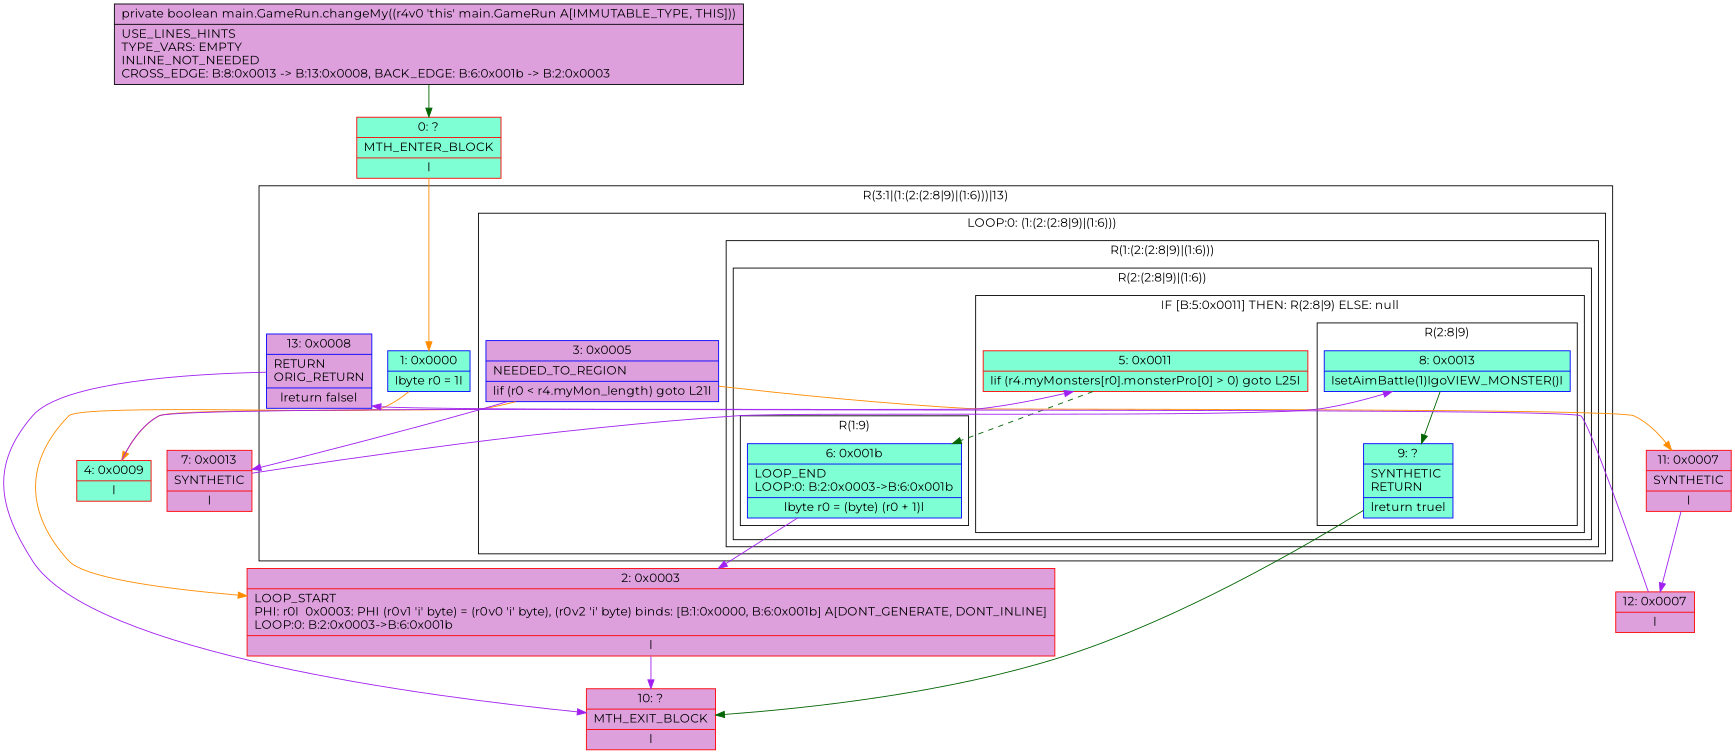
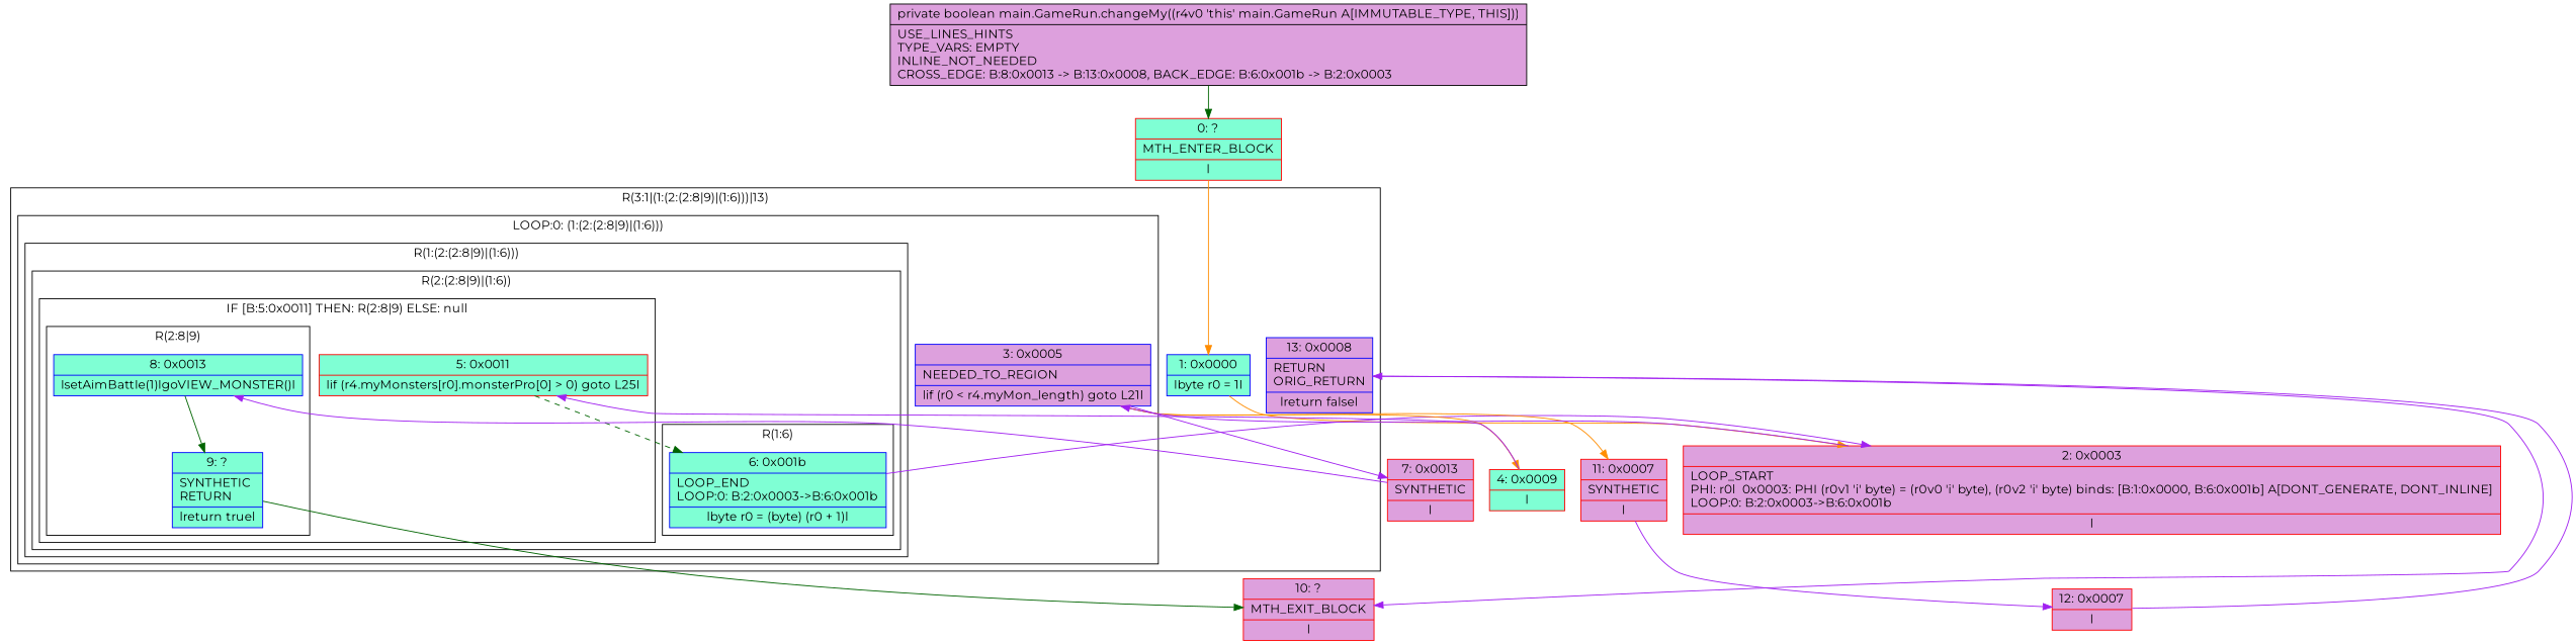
  digraph {
    fontname=Montserrat
    node [color=red fillcolor=plum fontname=Montserrat shape=record style=filled]
    edge [color=purple fontname=Montserrat]
    n1 [color=blue fillcolor=aquamarine label="{8\:\ 0x0013|lsetAimBattle(1)lgoVIEW_MONSTER()l}"]
    n2 [color=blue fillcolor=aquamarine label="{9\:\ ?|SYNTHETIC\lRETURN\l|lreturn truel}"]
    n3 [fillcolor=aquamarine label="{5\:\ 0x0011|lif (r4.myMonsters[r0].monsterPro[0] \> 0) goto L25l}"]
    n4 [color=blue fillcolor=aquamarine label="{6\:\ 0x001b|LOOP_END\lLOOP:0: B:2:0x0003\-\>B:6:0x001b\l|lbyte r0 = (byte) (r0 + 1)l}"]
    n5 [color=blue label="{3\:\ 0x0005|NEEDED_TO_REGION\l|lif (r0 \< r4.myMon_length) goto L21l}"]
    n6 [color=blue fillcolor=aquamarine label="{1\:\ 0x0000|lbyte r0 = 1l}"]
    n7 [color=blue label="{13\:\ 0x0008|RETURN\lORIG_RETURN\l|lreturn falsel}"]
    n8 [label="{10\:\ ?|MTH_EXIT_BLOCK\l|l}"]
    n9 [label="{2\:\ 0x0003|LOOP_START\lPHI: r0l  0x0003: PHI (r0v1 'i' byte) = (r0v0 'i' byte), (r0v2 'i' byte) binds: [B:1:0x0000, B:6:0x001b] A[DONT_GENERATE, DONT_INLINE]\lLOOP:0: B:2:0x0003\-\>B:6:0x001b\l|l}"]
    n10 [fillcolor=aquamarine label="{4\:\ 0x0009|l}"]
    n11 [label="{11\:\ 0x0007|SYNTHETIC\l|l}"]
    n12 [label="{7\:\ 0x0013|SYNTHETIC\l|l}"]
    n13 [label="{12\:\ 0x0007|l}"]
    n14 [fillcolor=aquamarine label="{0\:\ ?|MTH_ENTER_BLOCK\l|l}"]
    n15 [label="{private boolean main.GameRun.changeMy((r4v0 'this' main.GameRun A[IMMUTABLE_TYPE, THIS]))  | USE_LINES_HINTS\lTYPE_VARS: EMPTY\lINLINE_NOT_NEEDED\lCROSS_EDGE: B:8:0x0013 \-\> B:13:0x0008, BACK_EDGE: B:6:0x001b \-\> B:2:0x0003\l}" color=""]
    subgraph cluster_1 {
      label="R(3:1|(1:(2:(2:8|9)|(1:6)))|13)"
      n6
      n7
      subgraph cluster_2 {
        label="LOOP:0: (1:(2:(2:8|9)|(1:6)))"
        n5
        subgraph cluster_3 {
          label="R(1:(2:(2:8|9)|(1:6)))"
          subgraph cluster_4 {
            label="R(2:(2:8|9)|(1:6))"
            subgraph cluster_5 {
              label="IF [B:5:0x0011] THEN: R(2:8|9) ELSE: null"
              n3
              subgraph cluster_6 {
                label="R(2:8|9)"
                n1
                n2
              }
            }
            subgraph cluster_7 {
-             label="R(1:9)"
+             label="R(1:6)"
              n4
            }
          }
        }
      }
    }
    n1 -> n2 [color=darkgreen]
    n2 -> n8 [color=darkgreen]
    n3 -> n4 [color=darkgreen style=dashed]
    n4 -> n9
    n5 -> n10 [color=darkorange]
    n5 -> n11 [color=darkorange style=solid]
    n5 -> n12
    n6 -> n9 [color=darkorange]
    n7 -> n8
-   n9 -> n8
+   n9 -> n5
    n10 -> n3
    n11 -> n13
    n12 -> n1
    n13 -> n7
    n14 -> n6 [color=darkorange]
    n15 -> n14 [color=darkgreen]
  }
